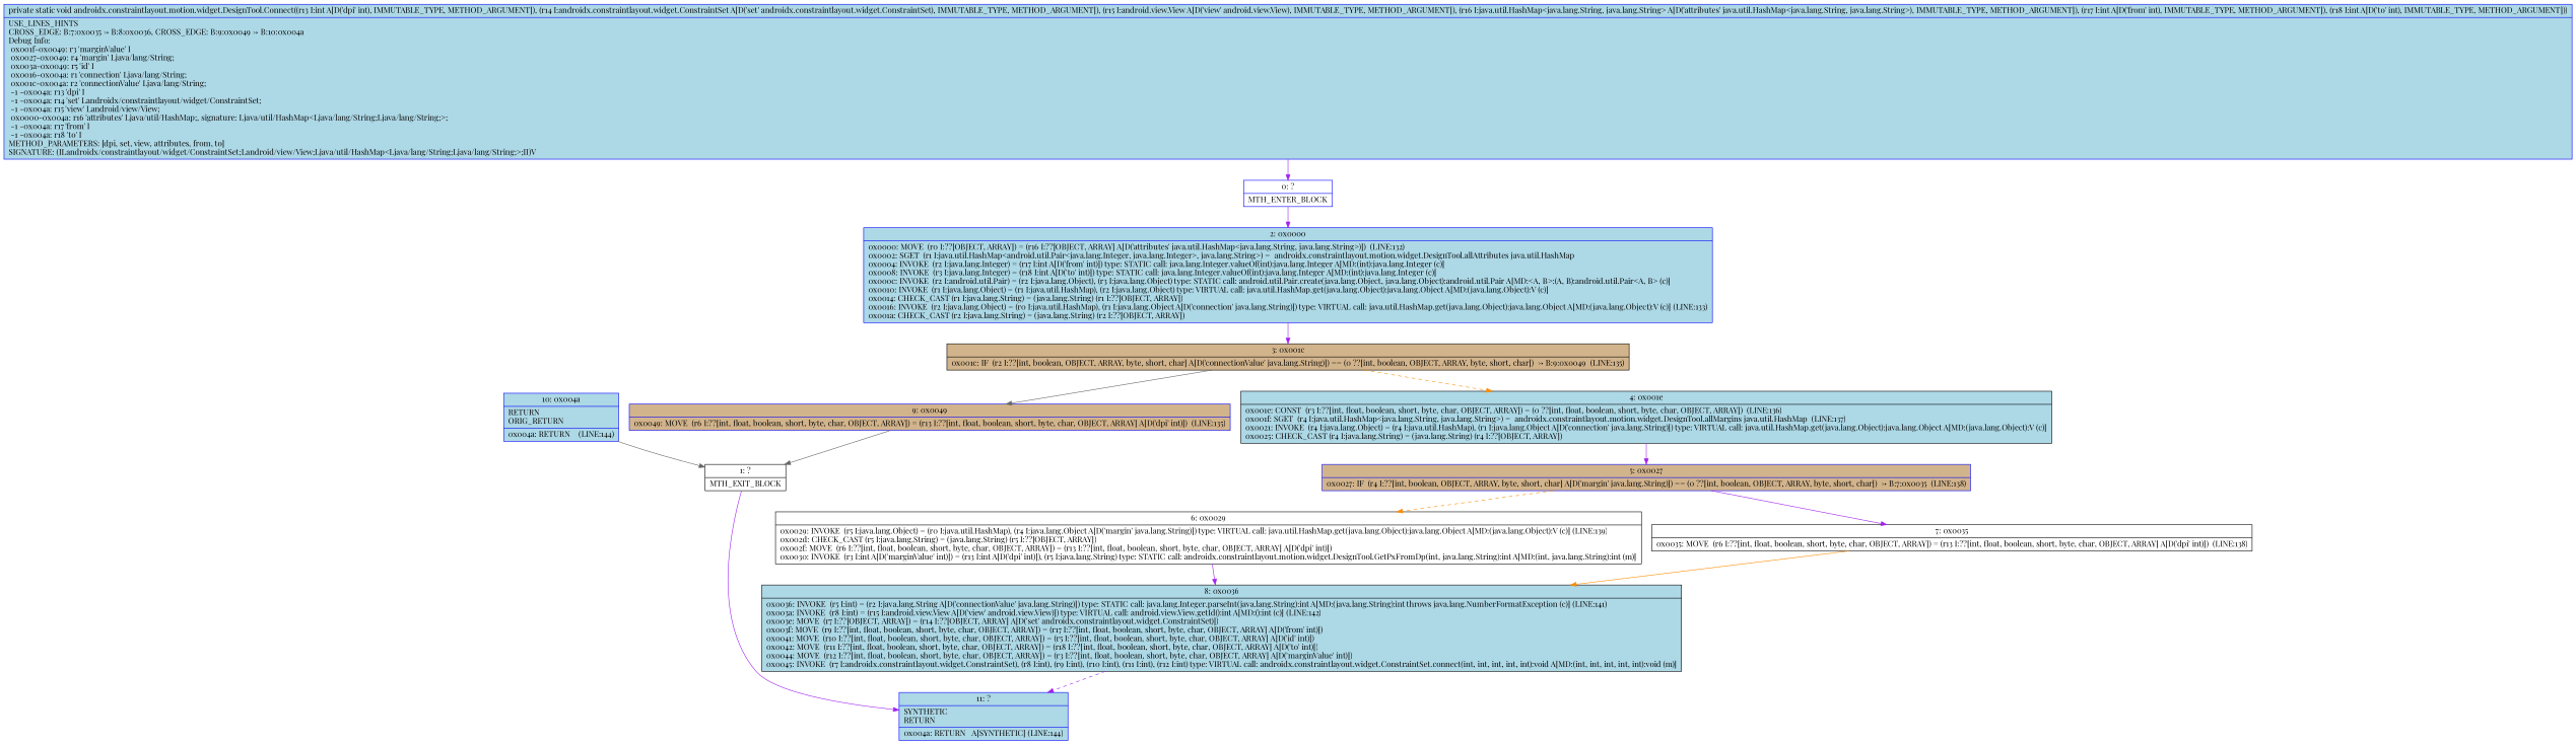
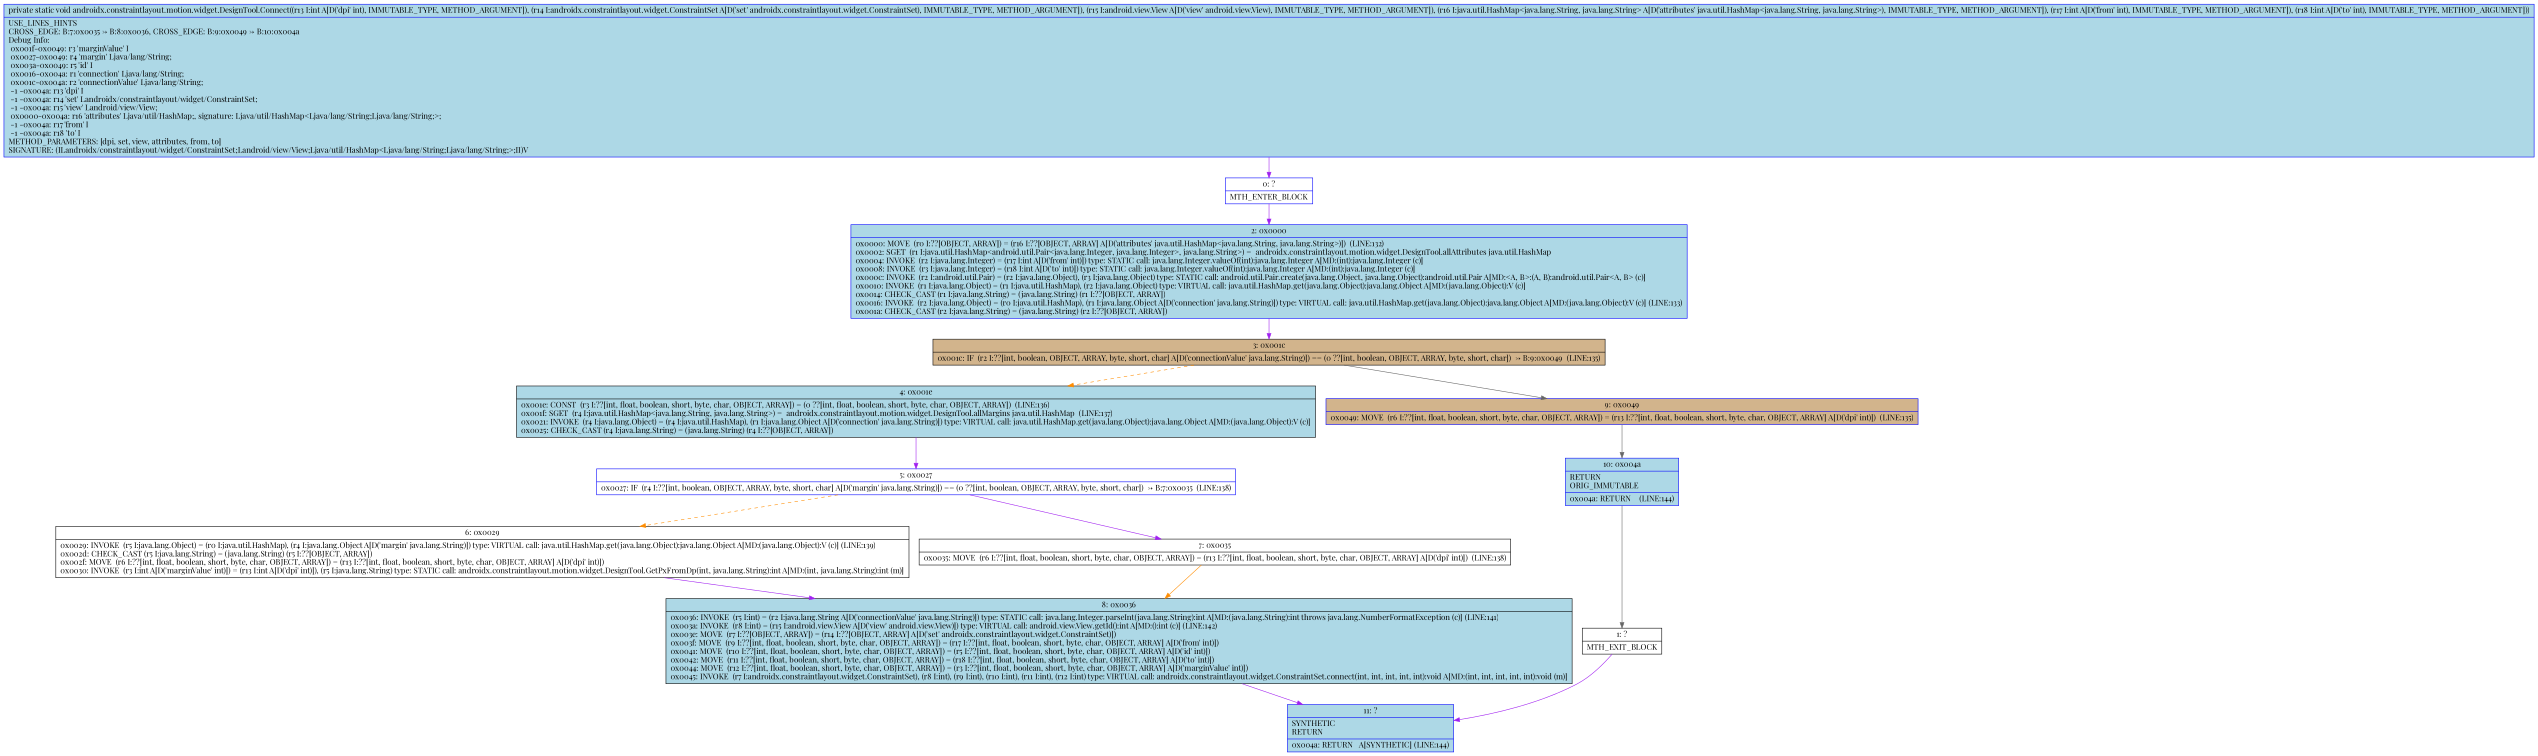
  digraph {
    fontname="Playfair Display"
    node [color=blue fillcolor=lightblue fontname="Playfair Display" shape=record style=filled]
    edge [color=purple fontname="Playfair Display"]
    n1 [fillcolor=white label="{0\:\ ?|MTH_ENTER_BLOCK\l}"]
    n2 [label="{2\:\ 0x0000|0x0000: MOVE  (r0 I:??[OBJECT, ARRAY]) = (r16 I:??[OBJECT, ARRAY] A[D('attributes' java.util.HashMap\<java.lang.String, java.lang.String\>)])  (LINE:132)\l0x0002: SGET  (r1 I:java.util.HashMap\<android.util.Pair\<java.lang.Integer, java.lang.Integer\>, java.lang.String\>) =  androidx.constraintlayout.motion.widget.DesignTool.allAttributes java.util.HashMap \l0x0004: INVOKE  (r2 I:java.lang.Integer) = (r17 I:int A[D('from' int)]) type: STATIC call: java.lang.Integer.valueOf(int):java.lang.Integer A[MD:(int):java.lang.Integer (c)]\l0x0008: INVOKE  (r3 I:java.lang.Integer) = (r18 I:int A[D('to' int)]) type: STATIC call: java.lang.Integer.valueOf(int):java.lang.Integer A[MD:(int):java.lang.Integer (c)]\l0x000c: INVOKE  (r2 I:android.util.Pair) = (r2 I:java.lang.Object), (r3 I:java.lang.Object) type: STATIC call: android.util.Pair.create(java.lang.Object, java.lang.Object):android.util.Pair A[MD:\<A, B\>:(A, B):android.util.Pair\<A, B\> (c)]\l0x0010: INVOKE  (r1 I:java.lang.Object) = (r1 I:java.util.HashMap), (r2 I:java.lang.Object) type: VIRTUAL call: java.util.HashMap.get(java.lang.Object):java.lang.Object A[MD:(java.lang.Object):V (c)]\l0x0014: CHECK_CAST (r1 I:java.lang.String) = (java.lang.String) (r1 I:??[OBJECT, ARRAY]) \l0x0016: INVOKE  (r2 I:java.lang.Object) = (r0 I:java.util.HashMap), (r1 I:java.lang.Object A[D('connection' java.lang.String)]) type: VIRTUAL call: java.util.HashMap.get(java.lang.Object):java.lang.Object A[MD:(java.lang.Object):V (c)] (LINE:133)\l0x001a: CHECK_CAST (r2 I:java.lang.String) = (java.lang.String) (r2 I:??[OBJECT, ARRAY]) \l}"]
    n3 [color=black fillcolor=tan label="{3\:\ 0x001c|0x001c: IF  (r2 I:??[int, boolean, OBJECT, ARRAY, byte, short, char] A[D('connectionValue' java.lang.String)]) == (0 ??[int, boolean, OBJECT, ARRAY, byte, short, char])  \-\> B:9:0x0049  (LINE:135)\l}"]
    n4 [color=black label="{4\:\ 0x001e|0x001e: CONST  (r3 I:??[int, float, boolean, short, byte, char, OBJECT, ARRAY]) = (0 ??[int, float, boolean, short, byte, char, OBJECT, ARRAY])  (LINE:136)\l0x001f: SGET  (r4 I:java.util.HashMap\<java.lang.String, java.lang.String\>) =  androidx.constraintlayout.motion.widget.DesignTool.allMargins java.util.HashMap  (LINE:137)\l0x0021: INVOKE  (r4 I:java.lang.Object) = (r4 I:java.util.HashMap), (r1 I:java.lang.Object A[D('connection' java.lang.String)]) type: VIRTUAL call: java.util.HashMap.get(java.lang.Object):java.lang.Object A[MD:(java.lang.Object):V (c)]\l0x0025: CHECK_CAST (r4 I:java.lang.String) = (java.lang.String) (r4 I:??[OBJECT, ARRAY]) \l}"]
    n5 [fillcolor=tan label="{9\:\ 0x0049|0x0049: MOVE  (r6 I:??[int, float, boolean, short, byte, char, OBJECT, ARRAY]) = (r13 I:??[int, float, boolean, short, byte, char, OBJECT, ARRAY] A[D('dpi' int)])  (LINE:135)\l}"]
-   n6 [fillcolor=tan label="{5\:\ 0x0027|0x0027: IF  (r4 I:??[int, boolean, OBJECT, ARRAY, byte, short, char] A[D('margin' java.lang.String)]) == (0 ??[int, boolean, OBJECT, ARRAY, byte, short, char])  \-\> B:7:0x0035  (LINE:138)\l}"]
-   n7 [label="{10\:\ 0x004a|RETURN\lORIG_RETURN\l|0x004a: RETURN    (LINE:144)\l}"]
+   n6 [fillcolor=white label="{5\:\ 0x0027|0x0027: IF  (r4 I:??[int, boolean, OBJECT, ARRAY, byte, short, char] A[D('margin' java.lang.String)]) == (0 ??[int, boolean, OBJECT, ARRAY, byte, short, char])  \-\> B:7:0x0035  (LINE:138)\l}"]
+   n7 [label="{10\:\ 0x004a|RETURN\lORIG_IMMUTABLE\l|0x004a: RETURN    (LINE:144)\l}"]
    n8 [color=black fillcolor=white label="{6\:\ 0x0029|0x0029: INVOKE  (r5 I:java.lang.Object) = (r0 I:java.util.HashMap), (r4 I:java.lang.Object A[D('margin' java.lang.String)]) type: VIRTUAL call: java.util.HashMap.get(java.lang.Object):java.lang.Object A[MD:(java.lang.Object):V (c)] (LINE:139)\l0x002d: CHECK_CAST (r5 I:java.lang.String) = (java.lang.String) (r5 I:??[OBJECT, ARRAY]) \l0x002f: MOVE  (r6 I:??[int, float, boolean, short, byte, char, OBJECT, ARRAY]) = (r13 I:??[int, float, boolean, short, byte, char, OBJECT, ARRAY] A[D('dpi' int)]) \l0x0030: INVOKE  (r3 I:int A[D('marginValue' int)]) = (r13 I:int A[D('dpi' int)]), (r5 I:java.lang.String) type: STATIC call: androidx.constraintlayout.motion.widget.DesignTool.GetPxFromDp(int, java.lang.String):int A[MD:(int, java.lang.String):int (m)]\l}"]
    n9 [color=black fillcolor=white label="{7\:\ 0x0035|0x0035: MOVE  (r6 I:??[int, float, boolean, short, byte, char, OBJECT, ARRAY]) = (r13 I:??[int, float, boolean, short, byte, char, OBJECT, ARRAY] A[D('dpi' int)])  (LINE:138)\l}"]
    n10 [color=black label="{8\:\ 0x0036|0x0036: INVOKE  (r5 I:int) = (r2 I:java.lang.String A[D('connectionValue' java.lang.String)]) type: STATIC call: java.lang.Integer.parseInt(java.lang.String):int A[MD:(java.lang.String):int throws java.lang.NumberFormatException (c)] (LINE:141)\l0x003a: INVOKE  (r8 I:int) = (r15 I:android.view.View A[D('view' android.view.View)]) type: VIRTUAL call: android.view.View.getId():int A[MD:():int (c)] (LINE:142)\l0x003e: MOVE  (r7 I:??[OBJECT, ARRAY]) = (r14 I:??[OBJECT, ARRAY] A[D('set' androidx.constraintlayout.widget.ConstraintSet)]) \l0x003f: MOVE  (r9 I:??[int, float, boolean, short, byte, char, OBJECT, ARRAY]) = (r17 I:??[int, float, boolean, short, byte, char, OBJECT, ARRAY] A[D('from' int)]) \l0x0041: MOVE  (r10 I:??[int, float, boolean, short, byte, char, OBJECT, ARRAY]) = (r5 I:??[int, float, boolean, short, byte, char, OBJECT, ARRAY] A[D('id' int)]) \l0x0042: MOVE  (r11 I:??[int, float, boolean, short, byte, char, OBJECT, ARRAY]) = (r18 I:??[int, float, boolean, short, byte, char, OBJECT, ARRAY] A[D('to' int)]) \l0x0044: MOVE  (r12 I:??[int, float, boolean, short, byte, char, OBJECT, ARRAY]) = (r3 I:??[int, float, boolean, short, byte, char, OBJECT, ARRAY] A[D('marginValue' int)]) \l0x0045: INVOKE  (r7 I:androidx.constraintlayout.widget.ConstraintSet), (r8 I:int), (r9 I:int), (r10 I:int), (r11 I:int), (r12 I:int) type: VIRTUAL call: androidx.constraintlayout.widget.ConstraintSet.connect(int, int, int, int, int):void A[MD:(int, int, int, int, int):void (m)]\l}"]
    n11 [label="{11\:\ ?|SYNTHETIC\lRETURN\l|0x004a: RETURN   A[SYNTHETIC] (LINE:144)\l}"]
    n12 [color=black fillcolor=white label="{1\:\ ?|MTH_EXIT_BLOCK\l}"]
    n13 [label="{private static void androidx.constraintlayout.motion.widget.DesignTool.Connect((r13 I:int A[D('dpi' int), IMMUTABLE_TYPE, METHOD_ARGUMENT]), (r14 I:androidx.constraintlayout.widget.ConstraintSet A[D('set' androidx.constraintlayout.widget.ConstraintSet), IMMUTABLE_TYPE, METHOD_ARGUMENT]), (r15 I:android.view.View A[D('view' android.view.View), IMMUTABLE_TYPE, METHOD_ARGUMENT]), (r16 I:java.util.HashMap\<java.lang.String, java.lang.String\> A[D('attributes' java.util.HashMap\<java.lang.String, java.lang.String\>), IMMUTABLE_TYPE, METHOD_ARGUMENT]), (r17 I:int A[D('from' int), IMMUTABLE_TYPE, METHOD_ARGUMENT]), (r18 I:int A[D('to' int), IMMUTABLE_TYPE, METHOD_ARGUMENT]))  | USE_LINES_HINTS\lCROSS_EDGE: B:7:0x0035 \-\> B:8:0x0036, CROSS_EDGE: B:9:0x0049 \-\> B:10:0x004a\lDebug Info:\l  0x001f\-0x0049: r3 'marginValue' I\l  0x0027\-0x0049: r4 'margin' Ljava\/lang\/String;\l  0x003a\-0x0049: r5 'id' I\l  0x0016\-0x004a: r1 'connection' Ljava\/lang\/String;\l  0x001c\-0x004a: r2 'connectionValue' Ljava\/lang\/String;\l  \-1 \-0x004a: r13 'dpi' I\l  \-1 \-0x004a: r14 'set' Landroidx\/constraintlayout\/widget\/ConstraintSet;\l  \-1 \-0x004a: r15 'view' Landroid\/view\/View;\l  0x0000\-0x004a: r16 'attributes' Ljava\/util\/HashMap;, signature: Ljava\/util\/HashMap\<Ljava\/lang\/String;Ljava\/lang\/String;\>;\l  \-1 \-0x004a: r17 'from' I\l  \-1 \-0x004a: r18 'to' I\lMETHOD_PARAMETERS: [dpi, set, view, attributes, from, to]\lSIGNATURE: (ILandroidx\/constraintlayout\/widget\/ConstraintSet;Landroid\/view\/View;Ljava\/util\/HashMap\<Ljava\/lang\/String;Ljava\/lang\/String;\>;II)V\l}"]
    n1 -> n2
    n2 -> n3
    n3 -> n4 [color=darkorange style=dashed]
    n3 -> n5 [color=gray40]
    n4 -> n6
-   n5 -> n12 [color=gray40]
+   n5 -> n7 [color=gray40]
    n6 -> n8 [color=darkorange style=dashed]
    n6 -> n9
    n7 -> n12 [color=gray40]
    n8 -> n10
    n9 -> n10 [color=darkorange]
-   n10 -> n11 [style=dashed]
+   n10 -> n11
    n12 -> n11
    n13 -> n1
  }
